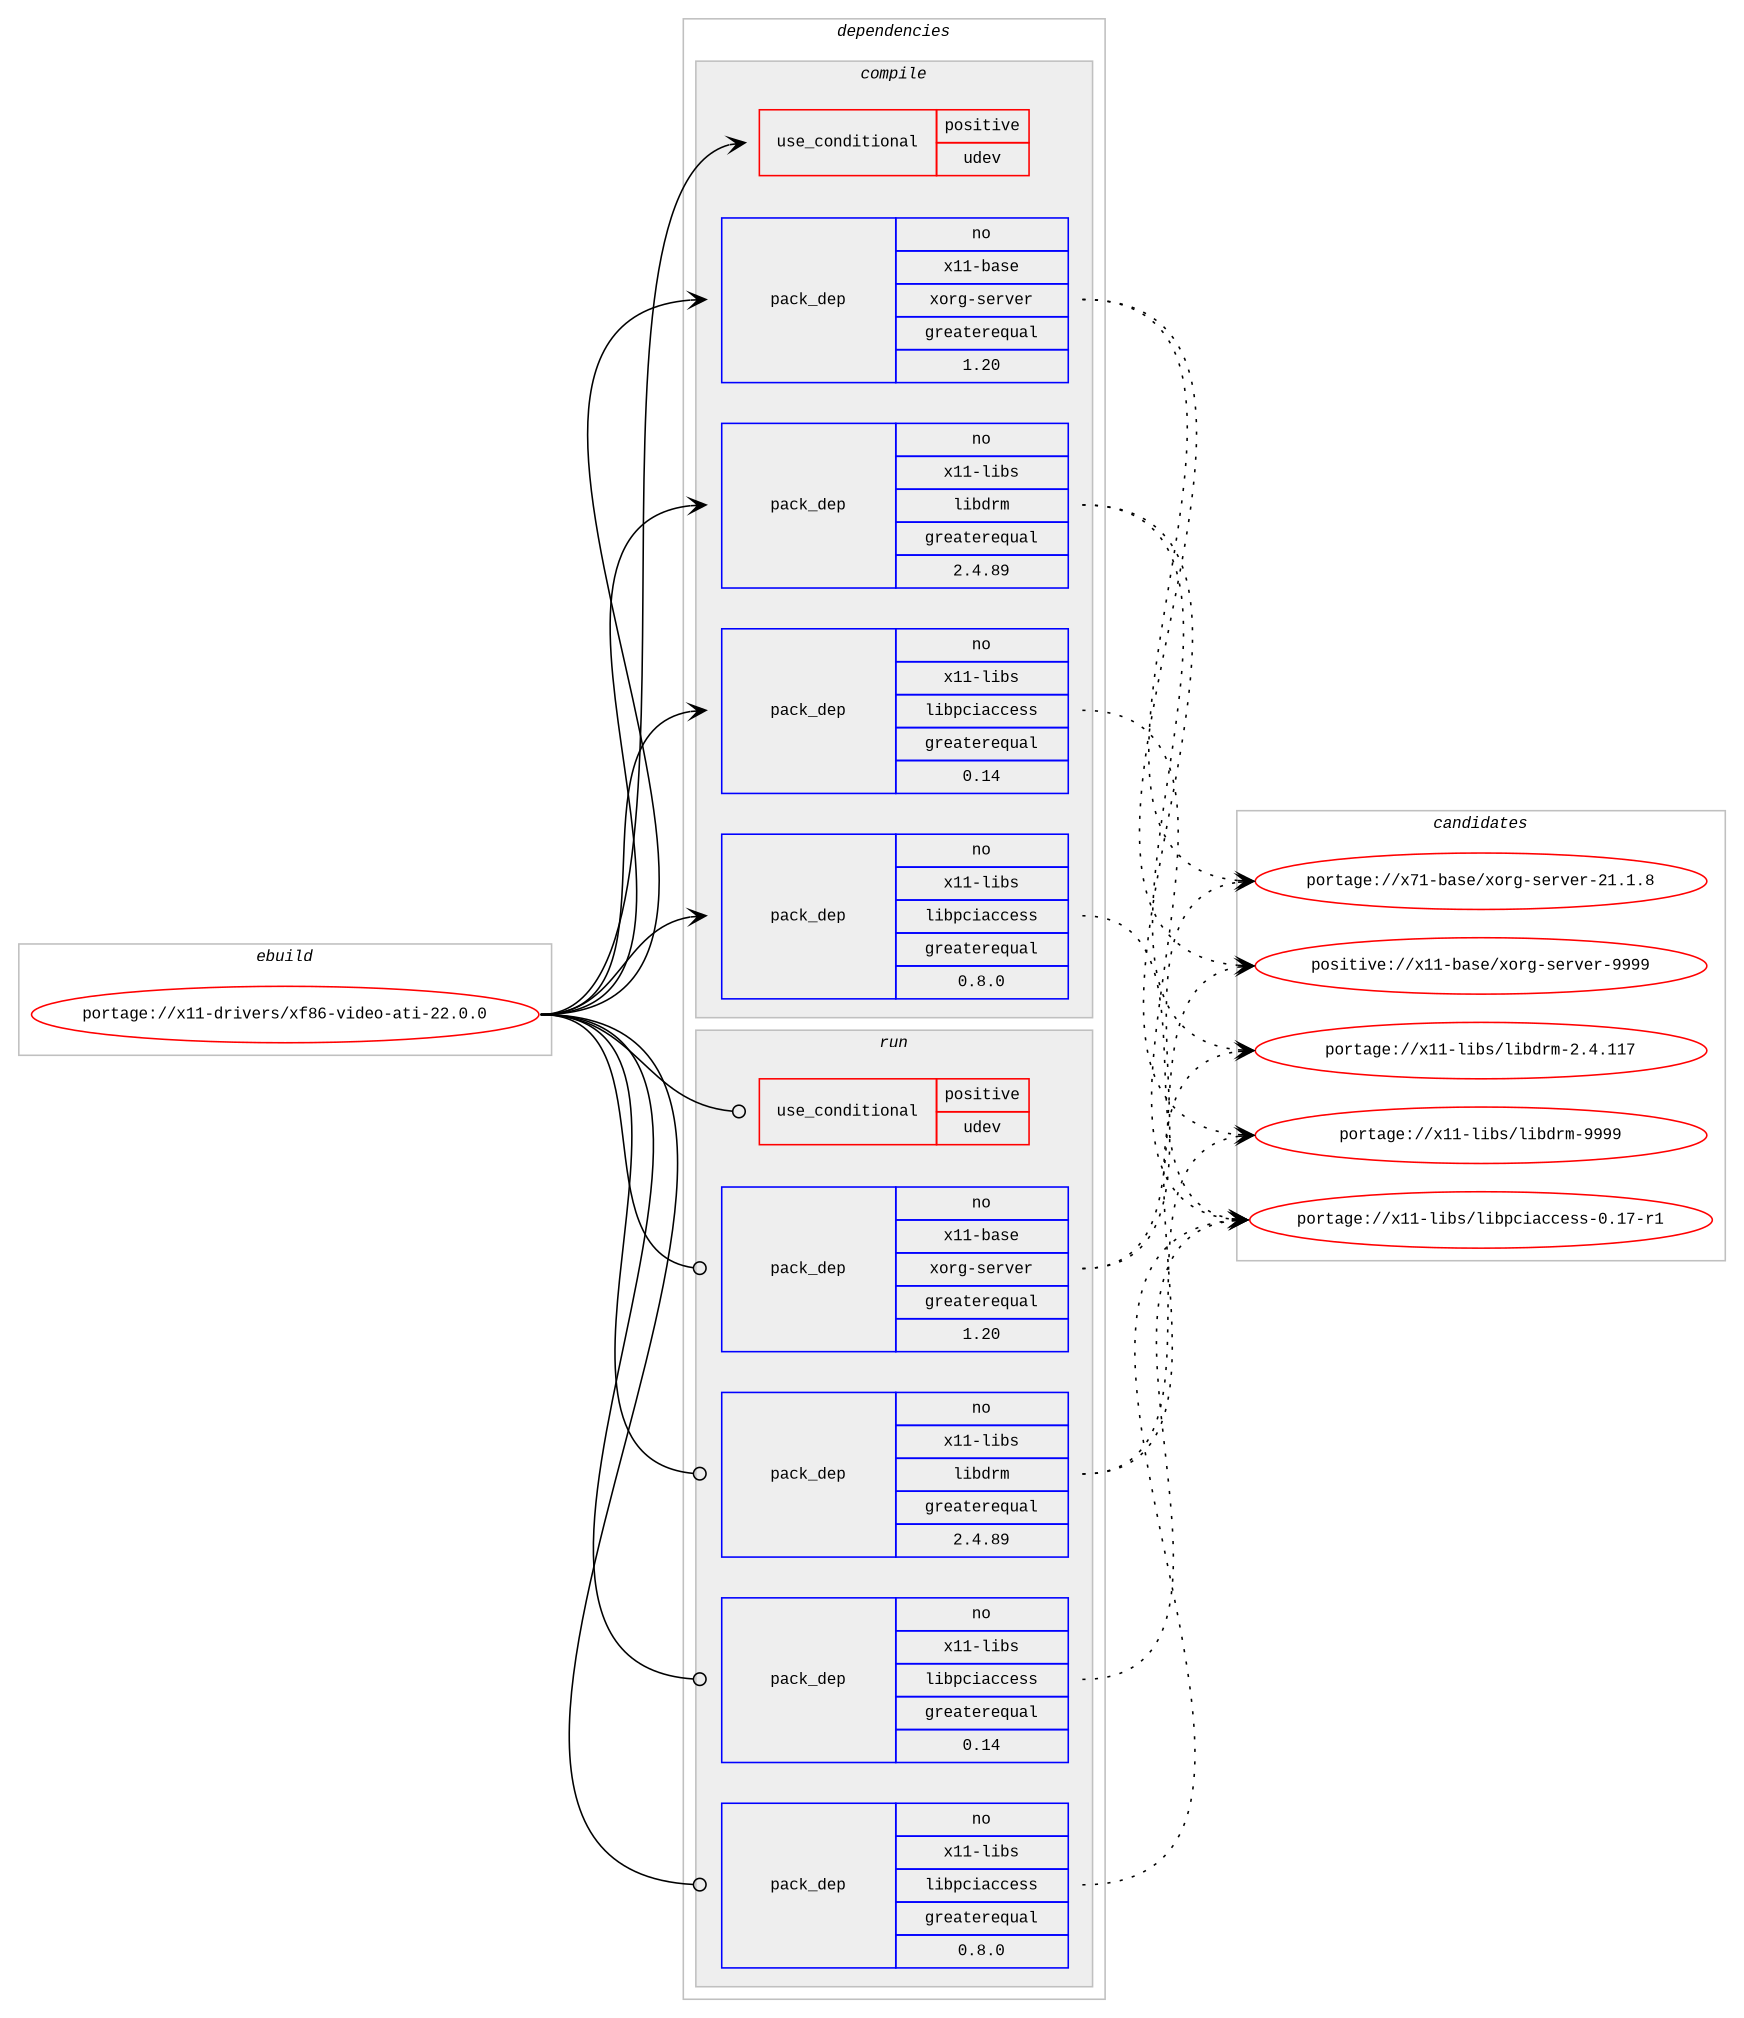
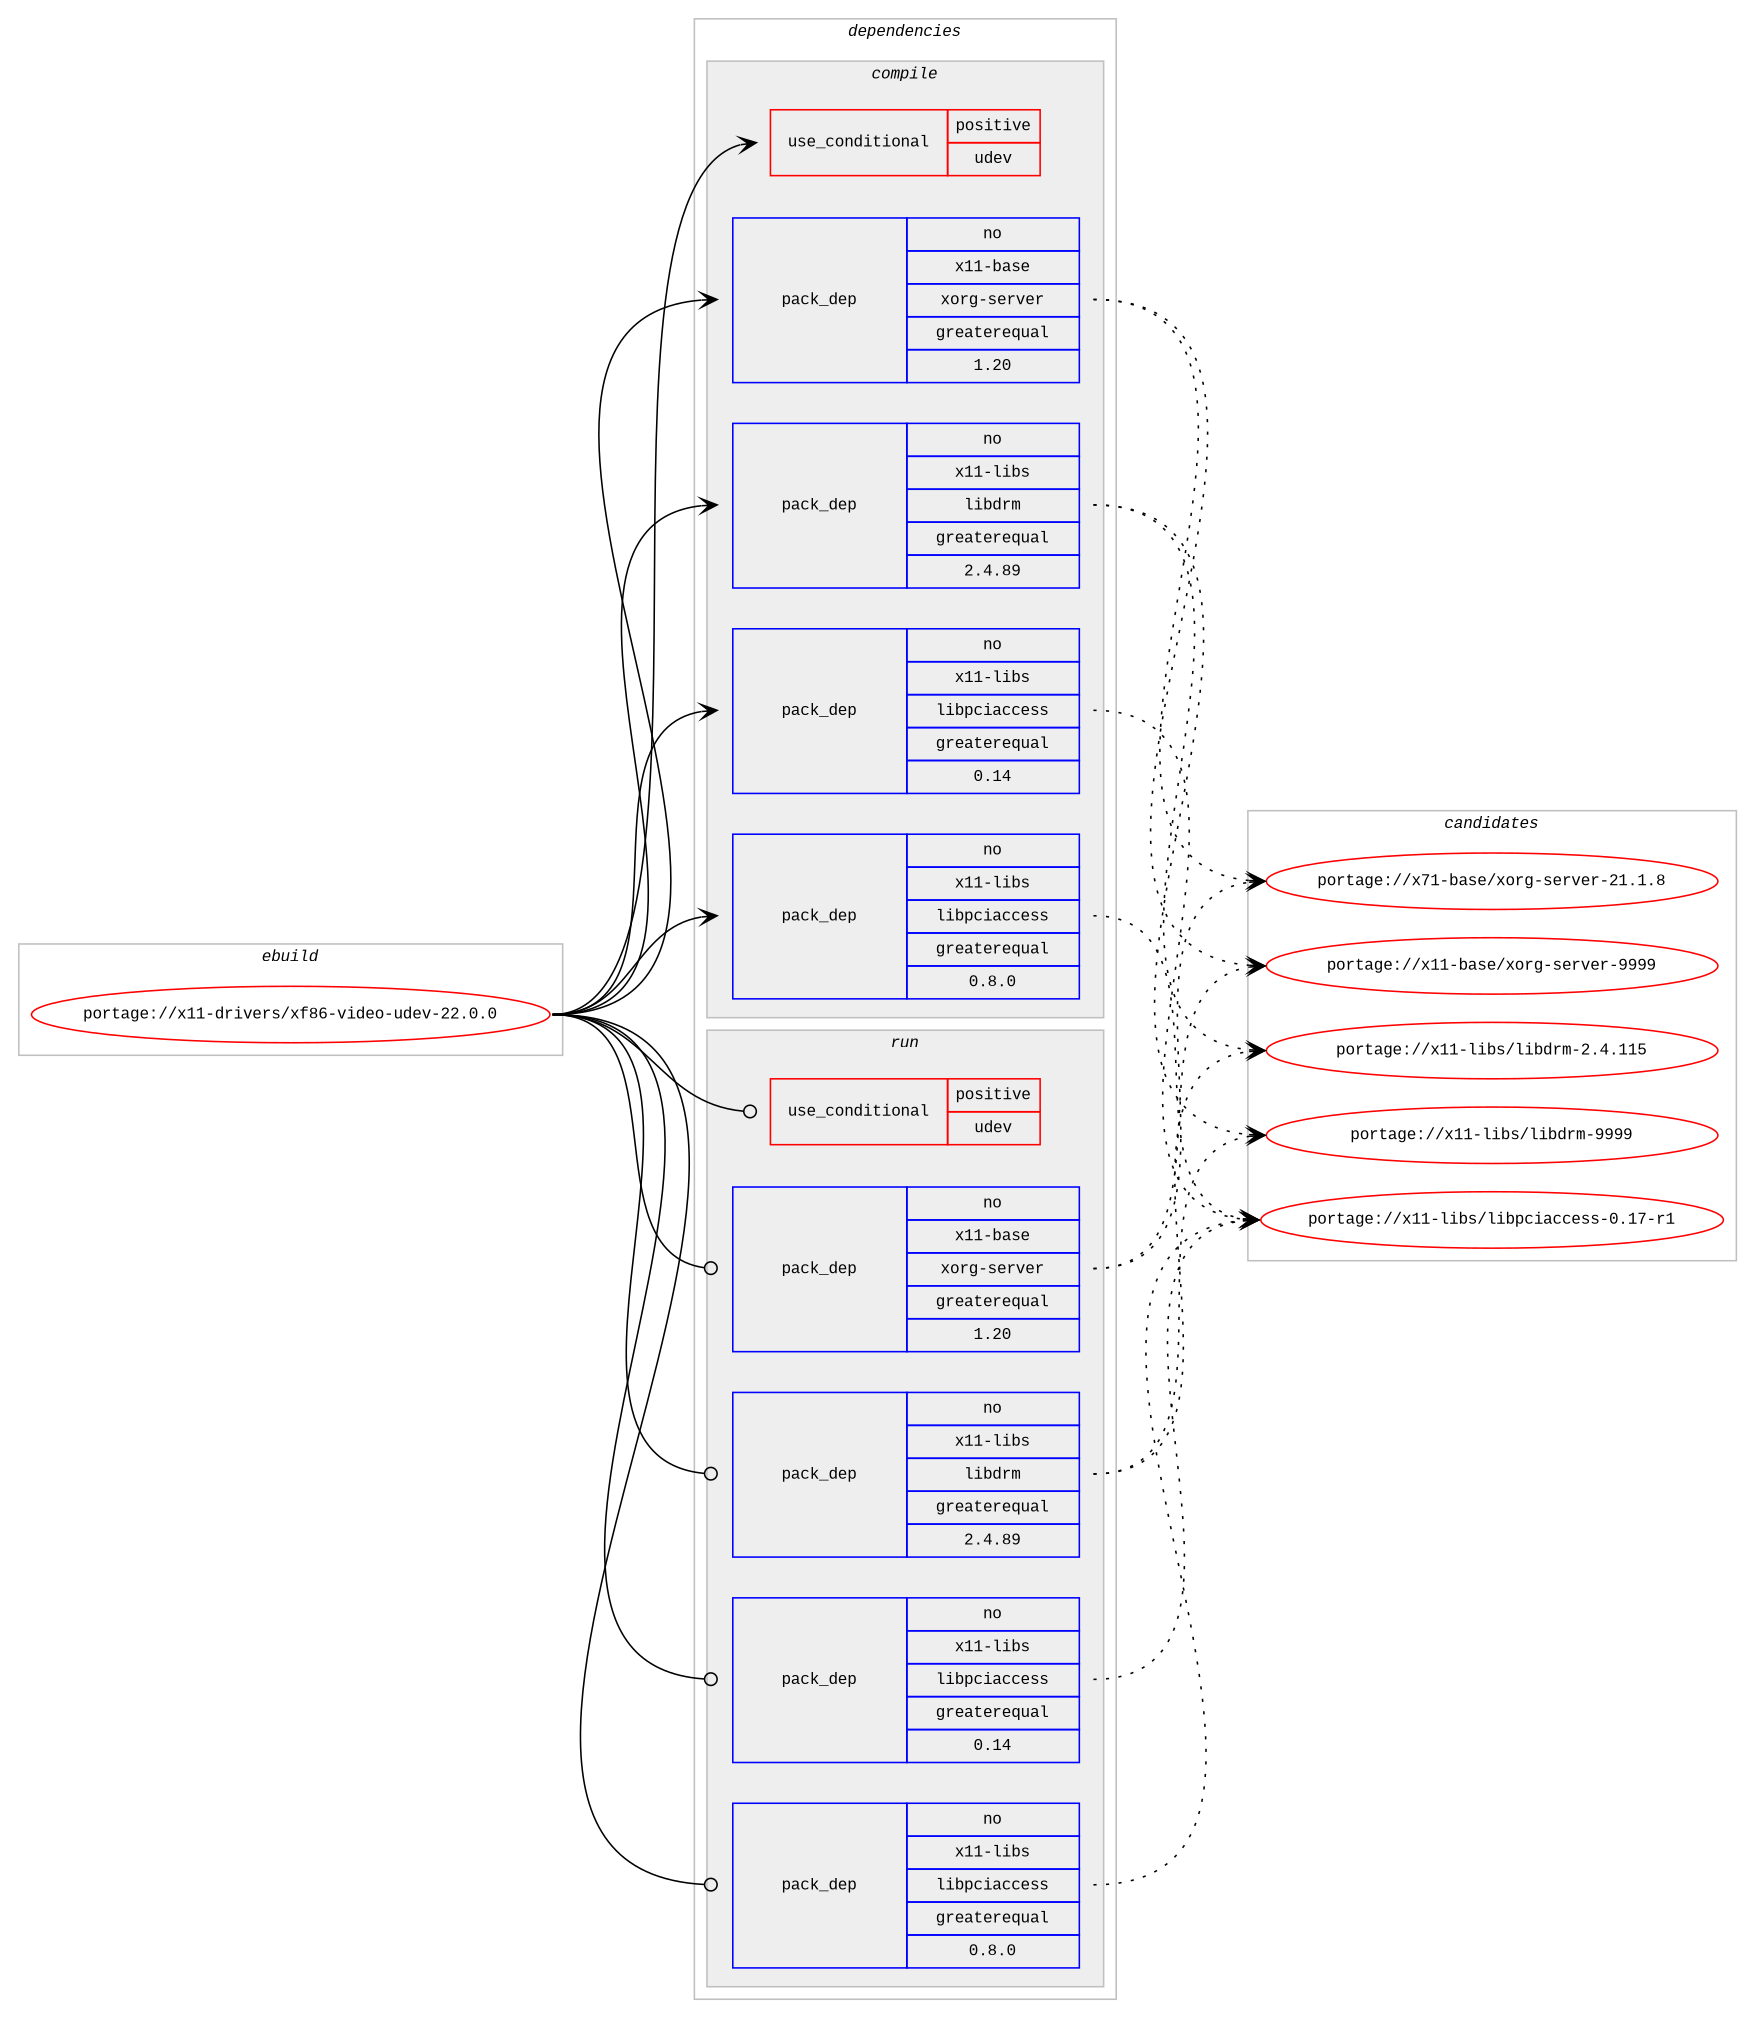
  digraph {
    compound=true
    concentrate=true
    fontname="Liberation Mono"
    fontsize=10
    newrank=true
    rankdir=LR
    ranksep=1.5
    node [color=red fontname="Liberation Mono" fontsize=10 shape=none]
    edge [arrowhead=vee fontname="Liberation Mono" headport=w style=dotted tailport=e weight=100]
-   n1 [label="portage://x11-drivers/xf86-video-ati-22.0.0" width=4 shape=""]
+   n1 [label="portage://x11-drivers/xf86-video-udev-22.0.0" width=4 shape=""]
    n2 [label=<<TABLE BORDER="0" CELLBORDER="1" CELLSPACING="0" CELLPADDING="4"><TR><TD ROWSPAN="3" CELLPADDING="10">use_conditional</TD></TR><TR><TD>positive</TD></TR><TR><TD>udev</TD></TR></TABLE>>]
    n3 [color=blue label=<<TABLE BORDER="0" CELLBORDER="1" CELLSPACING="0" CELLPADDING="4" WIDTH="220"><TR><TD ROWSPAN="6" CELLPADDING="30">pack_dep</TD></TR><TR><TD WIDTH="110">no</TD></TR><TR><TD>x11-base</TD></TR><TR><TD>xorg-server</TD></TR><TR><TD>greaterequal</TD></TR><TR><TD>1.20</TD></TR></TABLE>>]
    n4 [color=blue label=<<TABLE BORDER="0" CELLBORDER="1" CELLSPACING="0" CELLPADDING="4" WIDTH="220"><TR><TD ROWSPAN="6" CELLPADDING="30">pack_dep</TD></TR><TR><TD WIDTH="110">no</TD></TR><TR><TD>x11-libs</TD></TR><TR><TD>libdrm</TD></TR><TR><TD>greaterequal</TD></TR><TR><TD>2.4.89</TD></TR></TABLE>>]
    n5 [color=blue label=<<TABLE BORDER="0" CELLBORDER="1" CELLSPACING="0" CELLPADDING="4" WIDTH="220"><TR><TD ROWSPAN="6" CELLPADDING="30">pack_dep</TD></TR><TR><TD WIDTH="110">no</TD></TR><TR><TD>x11-libs</TD></TR><TR><TD>libpciaccess</TD></TR><TR><TD>greaterequal</TD></TR><TR><TD>0.14</TD></TR></TABLE>>]
    n6 [color=blue label=<<TABLE BORDER="0" CELLBORDER="1" CELLSPACING="0" CELLPADDING="4" WIDTH="220"><TR><TD ROWSPAN="6" CELLPADDING="30">pack_dep</TD></TR><TR><TD WIDTH="110">no</TD></TR><TR><TD>x11-libs</TD></TR><TR><TD>libpciaccess</TD></TR><TR><TD>greaterequal</TD></TR><TR><TD>0.8.0</TD></TR></TABLE>>]
    n7 [label=<<TABLE BORDER="0" CELLBORDER="1" CELLSPACING="0" CELLPADDING="4"><TR><TD ROWSPAN="3" CELLPADDING="10">use_conditional</TD></TR><TR><TD>positive</TD></TR><TR><TD>udev</TD></TR></TABLE>>]
    n8 [color=blue label=<<TABLE BORDER="0" CELLBORDER="1" CELLSPACING="0" CELLPADDING="4" WIDTH="220"><TR><TD ROWSPAN="6" CELLPADDING="30">pack_dep</TD></TR><TR><TD WIDTH="110">no</TD></TR><TR><TD>x11-base</TD></TR><TR><TD>xorg-server</TD></TR><TR><TD>greaterequal</TD></TR><TR><TD>1.20</TD></TR></TABLE>>]
    n9 [color=blue label=<<TABLE BORDER="0" CELLBORDER="1" CELLSPACING="0" CELLPADDING="4" WIDTH="220"><TR><TD ROWSPAN="6" CELLPADDING="30">pack_dep</TD></TR><TR><TD WIDTH="110">no</TD></TR><TR><TD>x11-libs</TD></TR><TR><TD>libdrm</TD></TR><TR><TD>greaterequal</TD></TR><TR><TD>2.4.89</TD></TR></TABLE>>]
    n10 [color=blue label=<<TABLE BORDER="0" CELLBORDER="1" CELLSPACING="0" CELLPADDING="4" WIDTH="220"><TR><TD ROWSPAN="6" CELLPADDING="30">pack_dep</TD></TR><TR><TD WIDTH="110">no</TD></TR><TR><TD>x11-libs</TD></TR><TR><TD>libpciaccess</TD></TR><TR><TD>greaterequal</TD></TR><TR><TD>0.14</TD></TR></TABLE>>]
    n11 [color=blue label=<<TABLE BORDER="0" CELLBORDER="1" CELLSPACING="0" CELLPADDING="4" WIDTH="220"><TR><TD ROWSPAN="6" CELLPADDING="30">pack_dep</TD></TR><TR><TD WIDTH="110">no</TD></TR><TR><TD>x11-libs</TD></TR><TR><TD>libpciaccess</TD></TR><TR><TD>greaterequal</TD></TR><TR><TD>0.8.0</TD></TR></TABLE>>]
    n12 [label="portage://x71-base/xorg-server-21.1.8" width=4 shape=""]
-   n13 [label="positive://x11-base/xorg-server-9999" width=4 shape=""]
-   n14 [label="portage://x11-libs/libdrm-2.4.117" width=4 shape=""]
+   n13 [label="portage://x11-base/xorg-server-9999" width=4 shape=""]
+   n14 [label="portage://x11-libs/libdrm-2.4.115" width=4 shape=""]
    n15 [label="portage://x11-libs/libdrm-9999" width=4 shape=""]
    n16 [label="portage://x11-libs/libpciaccess-0.17-r1" width=4 shape=""]
    subgraph cluster_1 {
      color=gray
      label=<<i>ebuild</i>>
      rank=same
      n1
    }
    subgraph cluster_2 {
      color=gray
      label=<<i>dependencies</i>>
      subgraph cluster_3 {
        color=gray
        fillcolor="#eeeeee"
        label=<<i>compile</i>>
        style=filled
        subgraph sub_4 {
          color=gray
          fillcolor="#eeeeee"
          label=<<i>compile</i>>
          style=filled
          n2
        }
        subgraph sub_5 {
          color=gray
          fillcolor="#eeeeee"
          label=<<i>compile</i>>
          style=filled
          n3
        }
        subgraph sub_6 {
          color=gray
          fillcolor="#eeeeee"
          label=<<i>compile</i>>
          style=filled
          n4
        }
        subgraph sub_7 {
          color=gray
          fillcolor="#eeeeee"
          label=<<i>compile</i>>
          style=filled
          n5
        }
        subgraph sub_8 {
          color=gray
          fillcolor="#eeeeee"
          label=<<i>compile</i>>
          style=filled
          n6
        }
      }
      subgraph cluster_9 {
        color=gray
        fillcolor="#eeeeee"
        label=<<i>compile and run</i>>
        style=filled
      }
      subgraph cluster_10 {
        color=gray
        fillcolor="#eeeeee"
        label=<<i>run</i>>
        style=filled
        subgraph sub_11 {
          color=gray
          fillcolor="#eeeeee"
          label=<<i>run</i>>
          style=filled
          n7
        }
        subgraph sub_12 {
          color=gray
          fillcolor="#eeeeee"
          label=<<i>run</i>>
          style=filled
          n8
        }
        subgraph sub_13 {
          color=gray
          fillcolor="#eeeeee"
          label=<<i>run</i>>
          style=filled
          n9
        }
        subgraph sub_14 {
          color=gray
          fillcolor="#eeeeee"
          label=<<i>run</i>>
          style=filled
          n10
        }
        subgraph sub_15 {
          color=gray
          fillcolor="#eeeeee"
          label=<<i>run</i>>
          style=filled
          n11
        }
      }
    }
    subgraph cluster_16 {
      color=gray
      label=<<i>candidates</i>>
      rank=same
      subgraph sub_17 {
        color=black
        label=<<i>candidates</i>>
        nodesep=1
        rank=same
        n12
        n13
      }
      subgraph sub_18 {
        color=black
        label=<<i>candidates</i>>
        nodesep=1
        rank=same
        n14
        n15
      }
      subgraph sub_19 {
        color=black
        label=<<i>candidates</i>>
        nodesep=1
        rank=same
        n16
      }
      subgraph sub_20 {
        color=black
        label=<<i>candidates</i>>
        nodesep=1
        rank=same
        n16
      }
      subgraph sub_21 {
        color=black
        label=<<i>candidates</i>>
        nodesep=1
        rank=same
        n12
        n13
      }
      subgraph sub_22 {
        color=black
        label=<<i>candidates</i>>
        nodesep=1
        rank=same
        n14
        n15
      }
      subgraph sub_23 {
        color=black
        label=<<i>candidates</i>>
        nodesep=1
        rank=same
        n16
      }
      subgraph sub_24 {
        color=black
        label=<<i>candidates</i>>
        nodesep=1
        rank=same
        n16
      }
    }
    n1 -> n2 [style=solid weight=20]
    n1 -> n3 [style=solid weight=20]
    n1 -> n4 [style=solid weight=20]
    n1 -> n5 [style=solid weight=20]
    n1 -> n6 [style=solid weight=20]
    n1 -> n7 [arrowhead=odot style=solid weight=20]
    n1 -> n8 [arrowhead=odot style=solid weight=20]
    n1 -> n9 [arrowhead=odot style=solid weight=20]
    n1 -> n10 [arrowhead=odot style=solid weight=20]
    n1 -> n11 [arrowhead=odot style=solid weight=20]
    n3 -> n12
    n3 -> n13
    n4 -> n14
    n4 -> n15
    n5 -> n16
    n6 -> n16
    n8 -> n12
    n8 -> n13
    n9 -> n14
    n9 -> n15
    n10 -> n16
    n11 -> n16
  }
